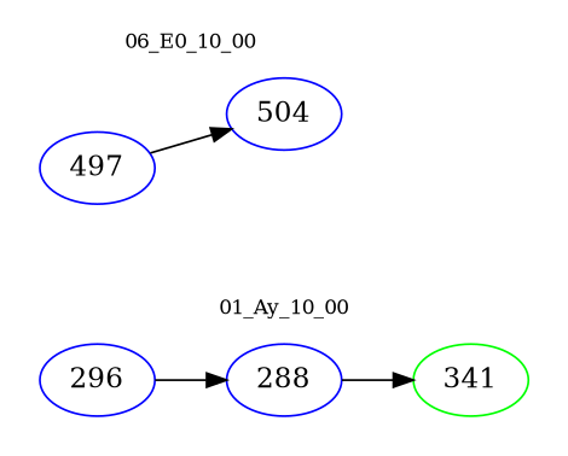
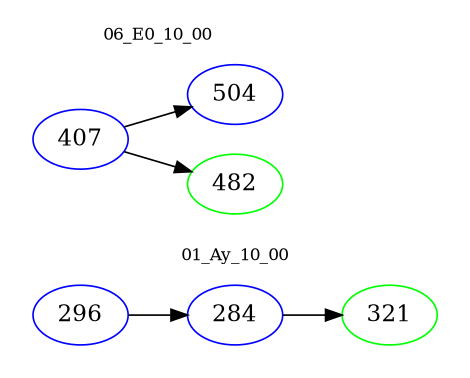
  digraph {
    rankdir=LR
    node [color=blue]
    edge [color=black]
    n1 [label=296]
-   n2 [label=288]
-   n3 [color=green label=341]
-   n4 [label=497]
+   n2 [label=284]
+   n3 [color=green label=321]
+   n4 [label=407]
+   n5 [color=green label=482]
    n6 [label=504]
    subgraph cluster_1 {
      color=white
      fontsize=10
      label="01_Ay_10_00"
      n1
      n2
      n3
    }
    subgraph cluster_2 {
      color=white
      fontsize=10
      label="06_E0_10_00"
      n4
+     n5
      n6
    }
    n1 -> n2
    n2 -> n3
+   n4 -> n5
    n4 -> n6
  }
